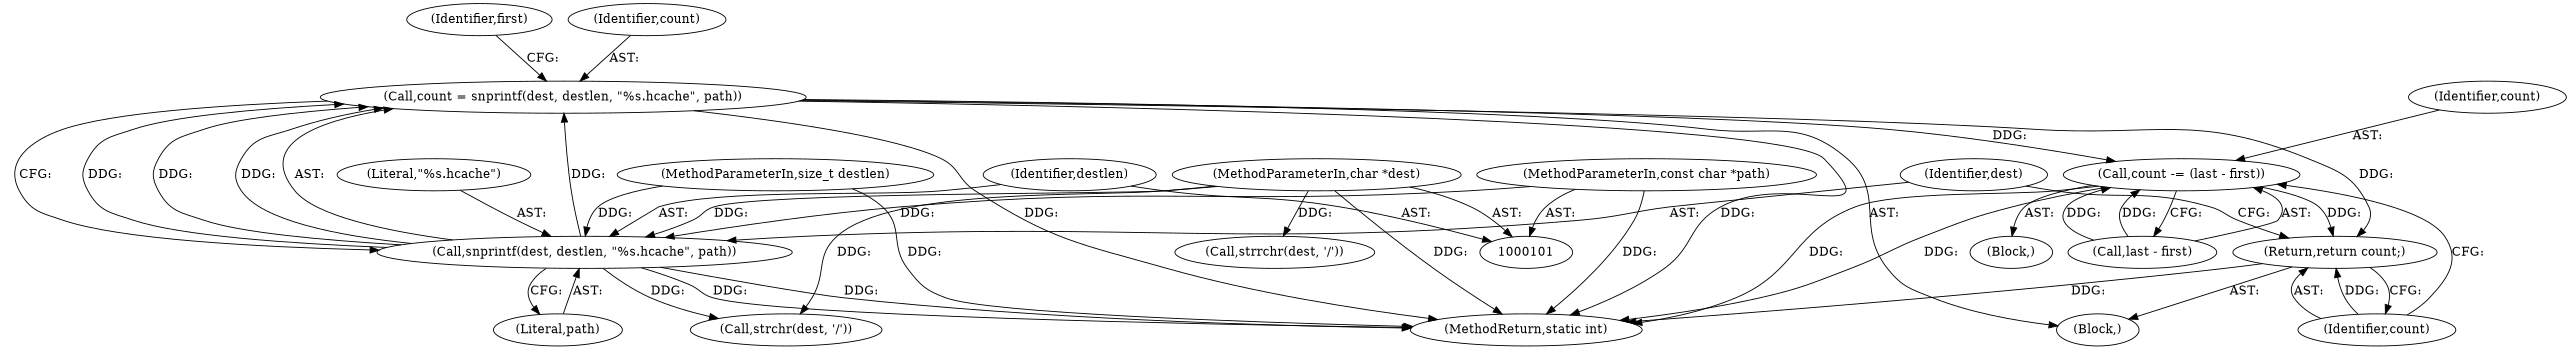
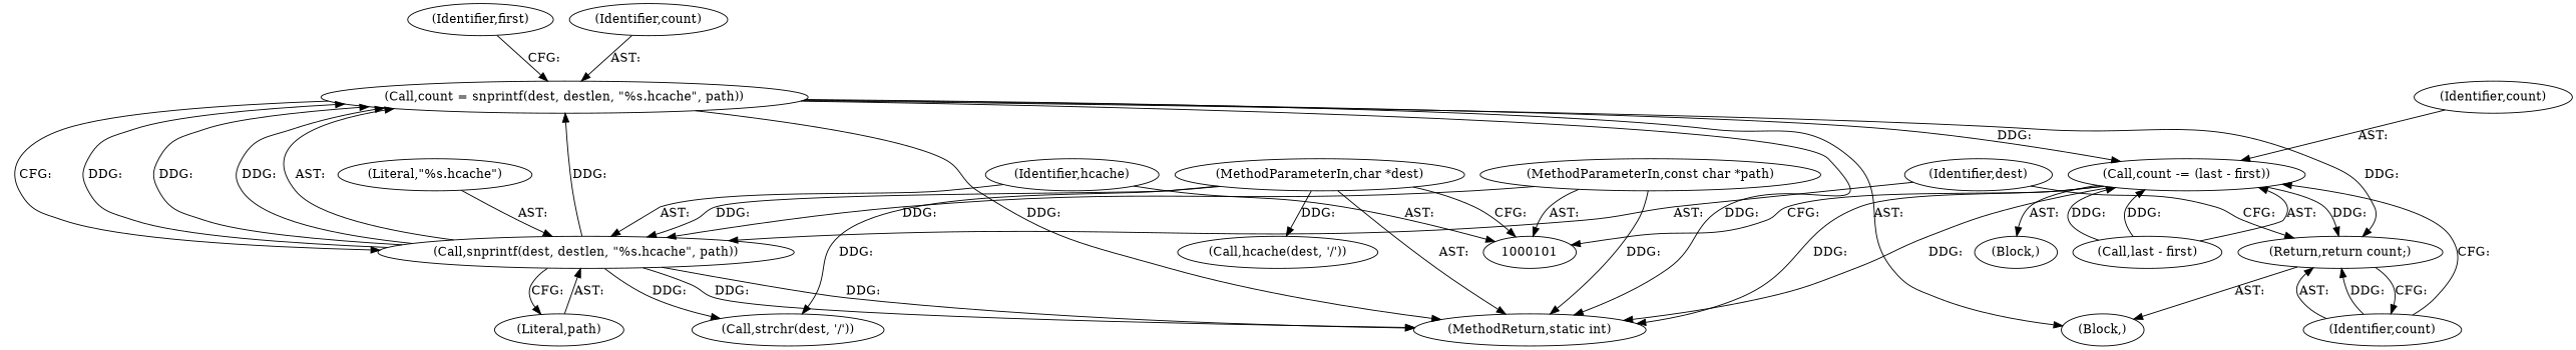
  digraph {
    n1 [label="(Call,count = snprintf(dest, destlen, \"%s.hcache\", path))"]
    n2 [label="(Call,snprintf(dest, destlen, \"%s.hcache\", path))"]
    n3 [label="(Call,count -= (last - first))"]
    n4 [label="(Return,return count;)"]
    n5 [label="(Block,)"]
    n6 [label="(MethodReturn,static int)"]
    n7 [label="(Literal,path)"]
    n8 [label="(Call,strchr(dest, '/'))"]
    n9 [label="(Call,last - first)"]
    n10 [label="(Block,)"]
    n11 [label="(Identifier,count)"]
    n12 [label="(MethodParameterIn,char *dest)"]
-   n13 [label="(Call,strrchr(dest, '/'))"]
+   n13 [label="(Call,hcache(dest, '/'))"]
    1000101
-   n15 [label="(MethodParameterIn,size_t destlen)"]
    n16 [label="(MethodParameterIn,const char *path)"]
    n17 [label="(Literal,\"%s.hcache\")"]
    n18 [label="(Identifier,first)"]
    n19 [label="(Identifier,dest)"]
-   n20 [label="(Identifier,destlen)"]
+   n20 [label="(Identifier,hcache)"]
    n21 [label="(Identifier,count)"]
    n22 [label="(Identifier,count)"]
    n1 -> n2 [label="CFG: "]
    n1 -> n3 [label="DDG: "]
    n1 -> n4 [label="DDG: "]
    n1 -> n5 [label="AST: "]
    n1 -> n6 [label="DDG: "]
    n1 -> n6 [label="DDG: "]
    n2 -> n1 [label="AST: "]
    n2 -> n1 [label="DDG: "]
    n2 -> n1 [label="DDG: "]
    n2 -> n1 [label="DDG: "]
    n2 -> n1 [label="DDG: "]
    n2 -> n6 [label="DDG: "]
    n2 -> n6 [label="DDG: "]
    n2 -> n7 [label="CFG: "]
    n2 -> n8 [label="DDG: "]
    n3 -> n4 [label="DDG: "]
    n3 -> n6 [label="DDG: "]
    n3 -> n6 [label="DDG: "]
-   n3 -> n9 [label="CFG: "]
+   n3 -> 1000101 [label="CFG: "]
    n3 -> n10 [label="AST: "]
    n4 -> n5 [label="AST: "]
-   n4 -> n6 [label="DDG: "]
    n4 -> n11 [label="CFG: "]
    n7 -> n2 [label="AST: "]
    n9 -> n3 [label="AST: "]
    n9 -> n3 [label="DDG: "]
    n9 -> n3 [label="DDG: "]
    n11 -> n3 [label="CFG: "]
    n11 -> n4 [label="AST: "]
    n11 -> n4 [label="DDG: "]
    n12 -> n2 [label="DDG: "]
-   n12 -> n6 [label="DDG: "]
+   n12 -> n6 [label="AST: "]
    n12 -> n8 [label="DDG: "]
    n12 -> n13 [label="DDG: "]
-   n12 -> 1000101 [label="AST: "]
-   n15 -> n2 [label="DDG: "]
-   n15 -> n6 [label="DDG: "]
+   n12 -> 1000101 [label="CFG: "]
    n16 -> n2 [label="DDG: "]
    n16 -> n6 [label="DDG: "]
    n16 -> 1000101 [label="AST: "]
    n17 -> n2 [label="AST: "]
    n18 -> n1 [label="CFG: "]
    n19 -> n2 [label="AST: "]
    n19 -> n4 [label="CFG: "]
    n20 -> n2 [label="AST: "]
    n20 -> 1000101 [label="AST: "]
    n21 -> n1 [label="AST: "]
    n22 -> n3 [label="AST: "]
  }
